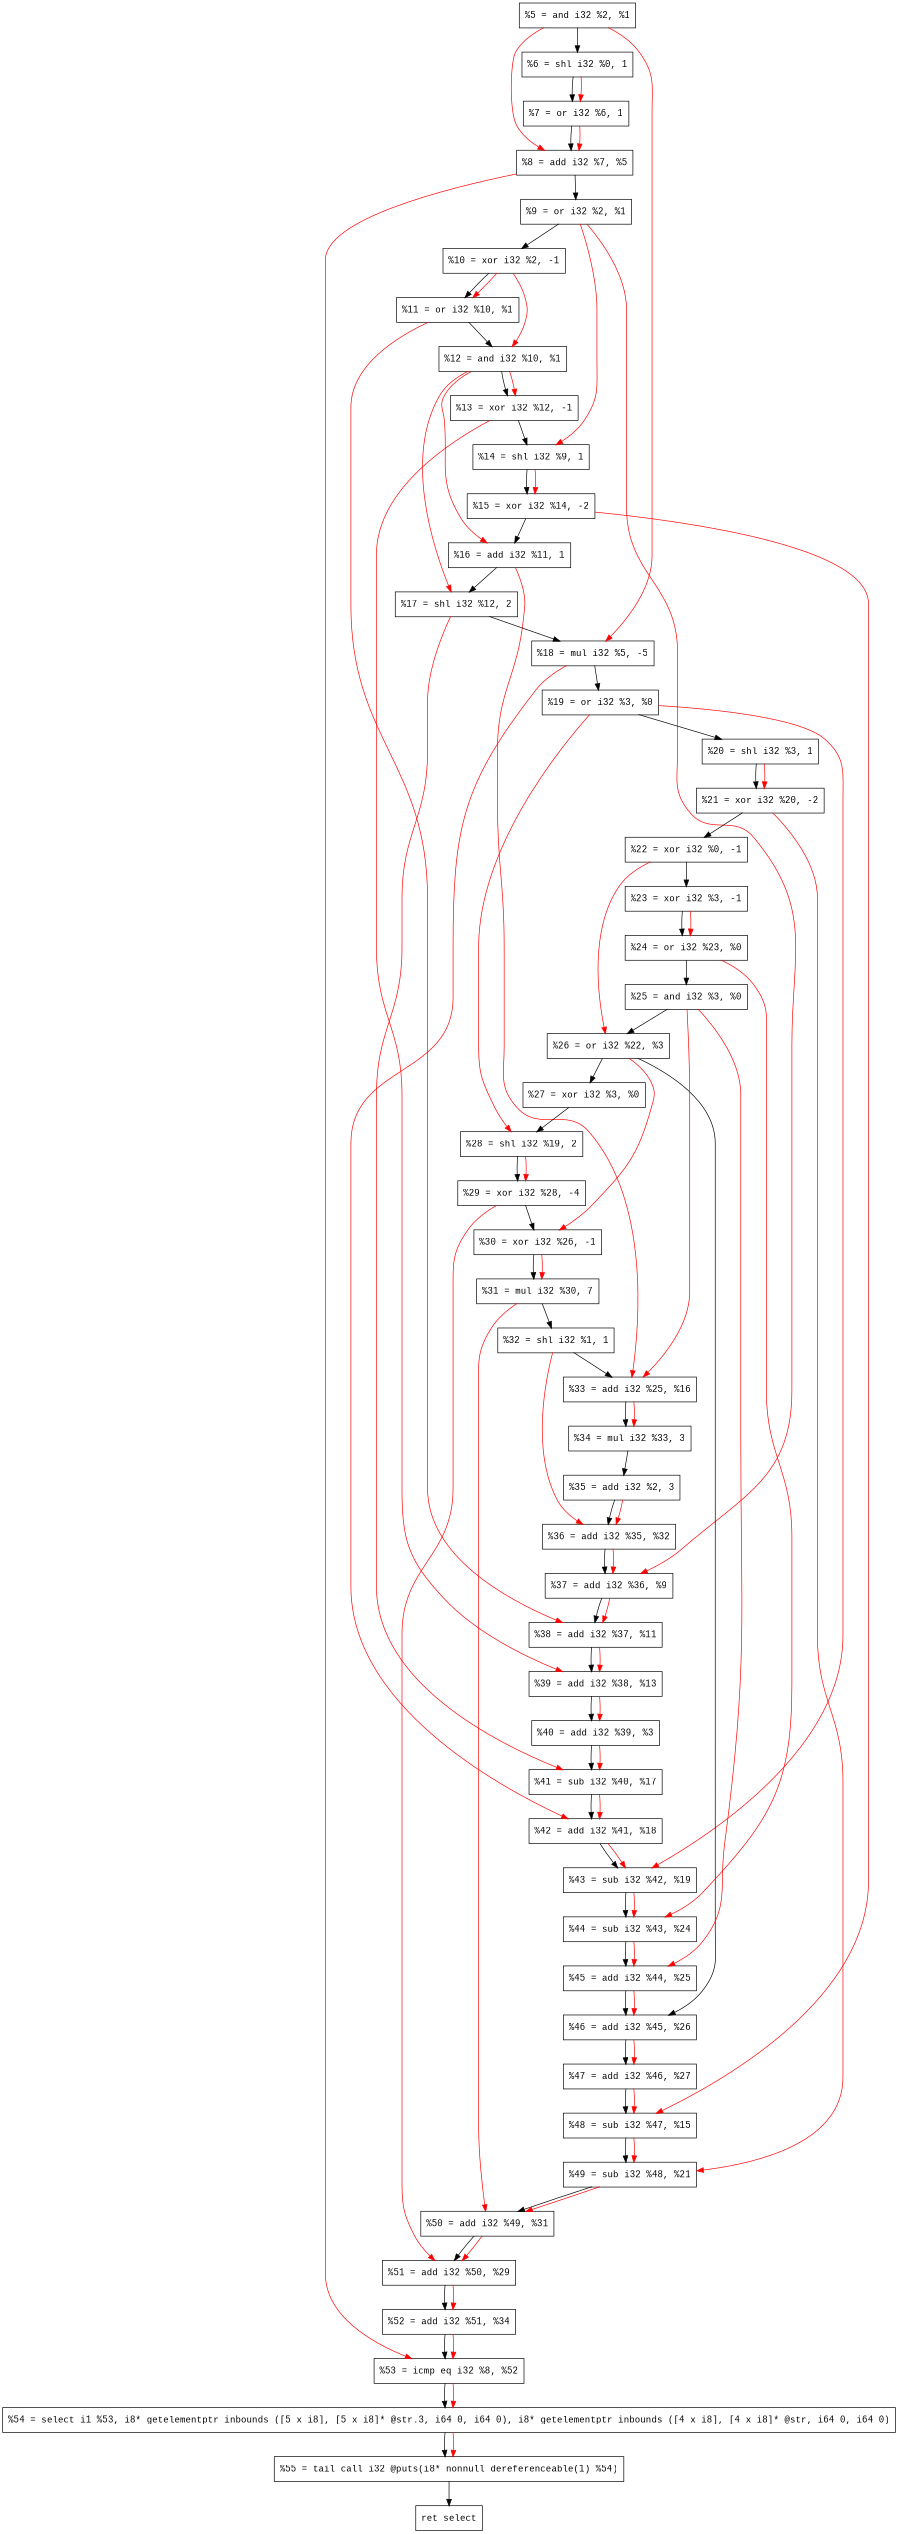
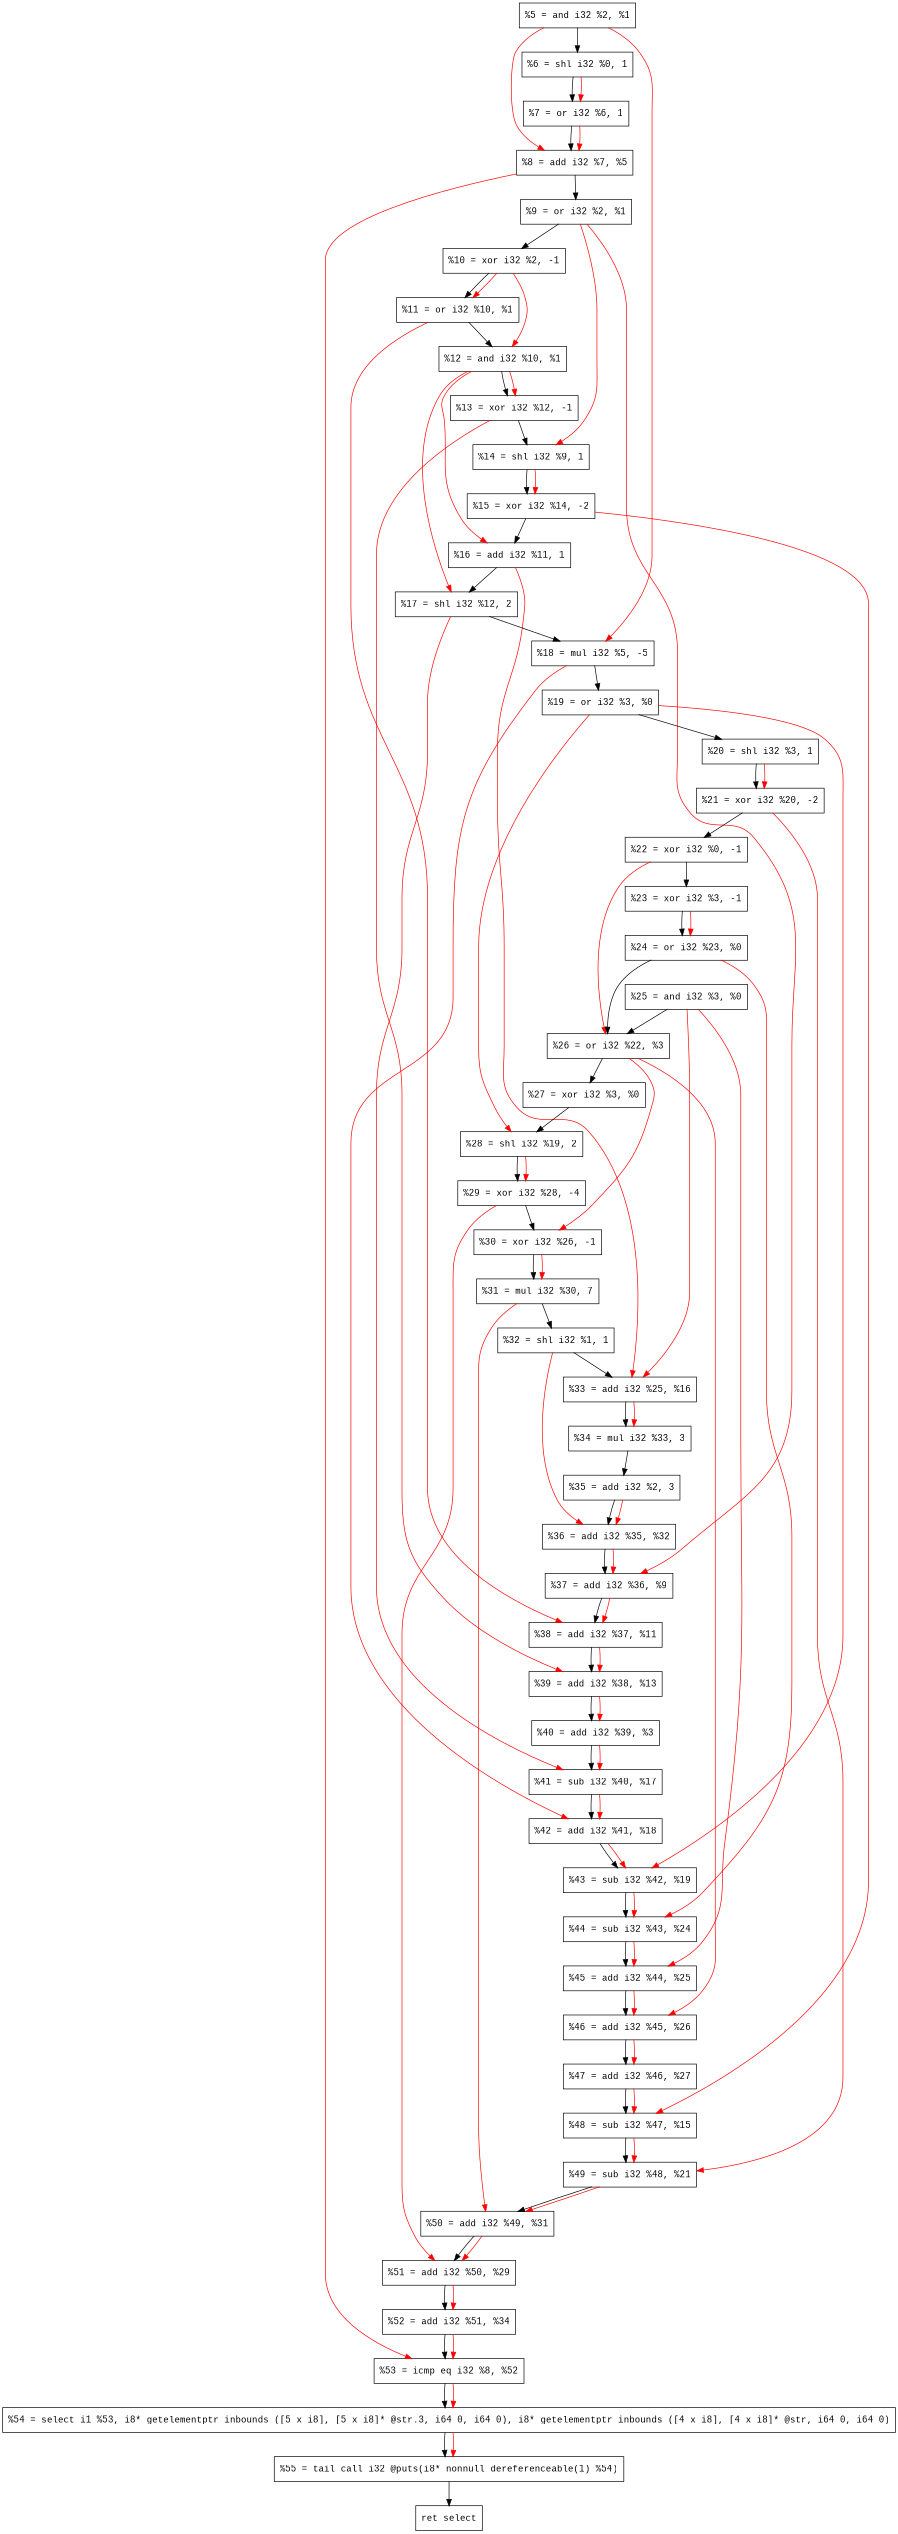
  digraph {
    fontname="Liberation Mono"
    node [fontname="Liberation Mono" shape=record]
    edge [fontname="Liberation Mono" color=red]
    n1 [label="  %5 = and i32 %2, %1"]
    n2 [label="  %6 = shl i32 %0, 1"]
    n3 [label="  %8 = add i32 %7, %5"]
    n4 [label="  %18 = mul i32 %5, -5"]
    n5 [label="  %7 = or i32 %6, 1"]
    n6 [label="  %9 = or i32 %2, %1"]
    n7 [label="  %53 = icmp eq i32 %8, %52"]
    n8 [label="  %19 = or i32 %3, %0"]
    n9 [label="  %42 = add i32 %41, %18"]
    n10 [label="  %10 = xor i32 %2, -1"]
    n11 [label="  %14 = shl i32 %9, 1"]
    n12 [label="  %37 = add i32 %36, %9"]
    n13 [label="  %54 = select i1 %53, i8* getelementptr inbounds ([5 x i8], [5 x i8]* @str.3, i64 0, i64 0), i8* getelementptr inbounds ([4 x i8], [4 x i8]* @str, i64 0, i64 0)"]
    n14 [label="  %11 = or i32 %10, %1"]
    n15 [label="  %12 = and i32 %10, %1"]
    n16 [label="  %15 = xor i32 %14, -2"]
    n17 [label="  %38 = add i32 %37, %11"]
    n18 [label="  %16 = add i32 %11, 1"]
    n19 [label="  %13 = xor i32 %12, -1"]
    n20 [label="  %17 = shl i32 %12, 2"]
    n21 [label="  %33 = add i32 %25, %16"]
    n22 [label="  %39 = add i32 %38, %13"]
    n23 [label="  %41 = sub i32 %40, %17"]
    n24 [label="  %40 = add i32 %39, %3"]
    n25 [label="  %48 = sub i32 %47, %15"]
    n26 [label="  %49 = sub i32 %48, %21"]
    n27 [label="  %34 = mul i32 %33, 3"]
    n28 [label="  %20 = shl i32 %3, 1"]
    n29 [label="  %28 = shl i32 %19, 2"]
    n30 [label="  %43 = sub i32 %42, %19"]
    n31 [label="  %21 = xor i32 %20, -2"]
    n32 [label="  %29 = xor i32 %28, -4"]
    n33 [label="  %44 = sub i32 %43, %24"]
    n34 [label="  %22 = xor i32 %0, -1"]
    n35 [label="  %23 = xor i32 %3, -1"]
    n36 [label="  %26 = or i32 %22, %3"]
    n37 [label="  %50 = add i32 %49, %31"]
    n38 [label="  %24 = or i32 %23, %0"]
    n39 [label="  %27 = xor i32 %3, %0"]
    n40 [label="  %30 = xor i32 %26, -1"]
    n41 [label="  %46 = add i32 %45, %26"]
    n42 [label="  %25 = and i32 %3, %0"]
    n43 [label="  %45 = add i32 %44, %25"]
    n44 [label="  %31 = mul i32 %30, 7"]
    n45 [label="  %47 = add i32 %46, %27"]
    n46 [label="  %51 = add i32 %50, %29"]
    n47 [label="  %52 = add i32 %51, %34"]
    n48 [label="  %32 = shl i32 %1, 1"]
    n49 [label="  %36 = add i32 %35, %32"]
    n50 [label="  %35 = add i32 %2, 3"]
    n51 [label="  %55 = tail call i32 @puts(i8* nonnull dereferenceable(1) %54)"]
    n52 [label="ret select"]
    n1 -> n2 [color=""]
    n1 -> n3
    n1 -> n4
    n2 -> n5 [color=""]
    n2 -> n5
    n3 -> n6 [color=""]
    n3 -> n7
    n4 -> n8 [color=""]
    n4 -> n9
    n5 -> n3 [color=""]
    n5 -> n3
    n6 -> n10 [color=""]
    n6 -> n11
    n6 -> n12
    n7 -> n13 [color=""]
    n7 -> n13
    n8 -> n28 [color=""]
    n8 -> n29
    n8 -> n30
    n9 -> n30 [color=""]
    n9 -> n30
    n10 -> n14 [color=""]
    n10 -> n14
    n10 -> n15
    n11 -> n16 [color=""]
    n11 -> n16
    n12 -> n17 [color=""]
    n12 -> n17
    n13 -> n51 [color=""]
    n13 -> n51
    n14 -> n15 [color=""]
    n14 -> n17
    n15 -> n18
    n15 -> n19 [color=""]
    n15 -> n19
    n15 -> n20
    n16 -> n18 [color=""]
    n16 -> n25
    n17 -> n22 [color=""]
    n17 -> n22
    n18 -> n20 [color=""]
    n18 -> n21
    n19 -> n11 [color=""]
    n19 -> n22
    n20 -> n4 [color=""]
    n20 -> n23
    n21 -> n27 [color=""]
    n21 -> n27
    n22 -> n24 [color=""]
    n22 -> n24
    n23 -> n9 [color=""]
    n23 -> n9
    n24 -> n23 [color=""]
    n24 -> n23
    n25 -> n26 [color=""]
    n25 -> n26
    n26 -> n37 [color=""]
    n26 -> n37
    n27 -> n50 [color=""]
    n28 -> n31 [color=""]
    n28 -> n31
    n29 -> n32 [color=""]
    n29 -> n32
    n30 -> n33 [color=""]
    n30 -> n33
    n31 -> n26
    n31 -> n34 [color=""]
    n32 -> n40 [color=""]
    n32 -> n46
    n33 -> n43 [color=""]
    n33 -> n43
    n34 -> n35 [color=""]
    n34 -> n36
    n35 -> n38 [color=""]
    n35 -> n38
    n36 -> n39 [color=""]
    n36 -> n40
-   n36 -> n41 [color=black]
+   n36 -> n41
    n37 -> n46 [color=""]
    n37 -> n46
    n38 -> n33
-   n38 -> n42 [color=""]
+   n38 -> n36 [color=""]
    n39 -> n29 [color=""]
    n40 -> n44 [color=""]
    n40 -> n44
    n41 -> n45 [color=""]
    n41 -> n45
    n42 -> n21
    n42 -> n36 [color=""]
    n42 -> n43
    n43 -> n41 [color=""]
    n43 -> n41
    n44 -> n37
    n44 -> n48 [color=""]
    n45 -> n25 [color=""]
    n45 -> n25
    n46 -> n47 [color=""]
    n46 -> n47
    n47 -> n7 [color=""]
    n47 -> n7
    n48 -> n21 [color=""]
    n48 -> n49
    n49 -> n12 [color=""]
    n49 -> n12
    n50 -> n49 [color=""]
    n50 -> n49
    n51 -> n52 [color=""]
  }
